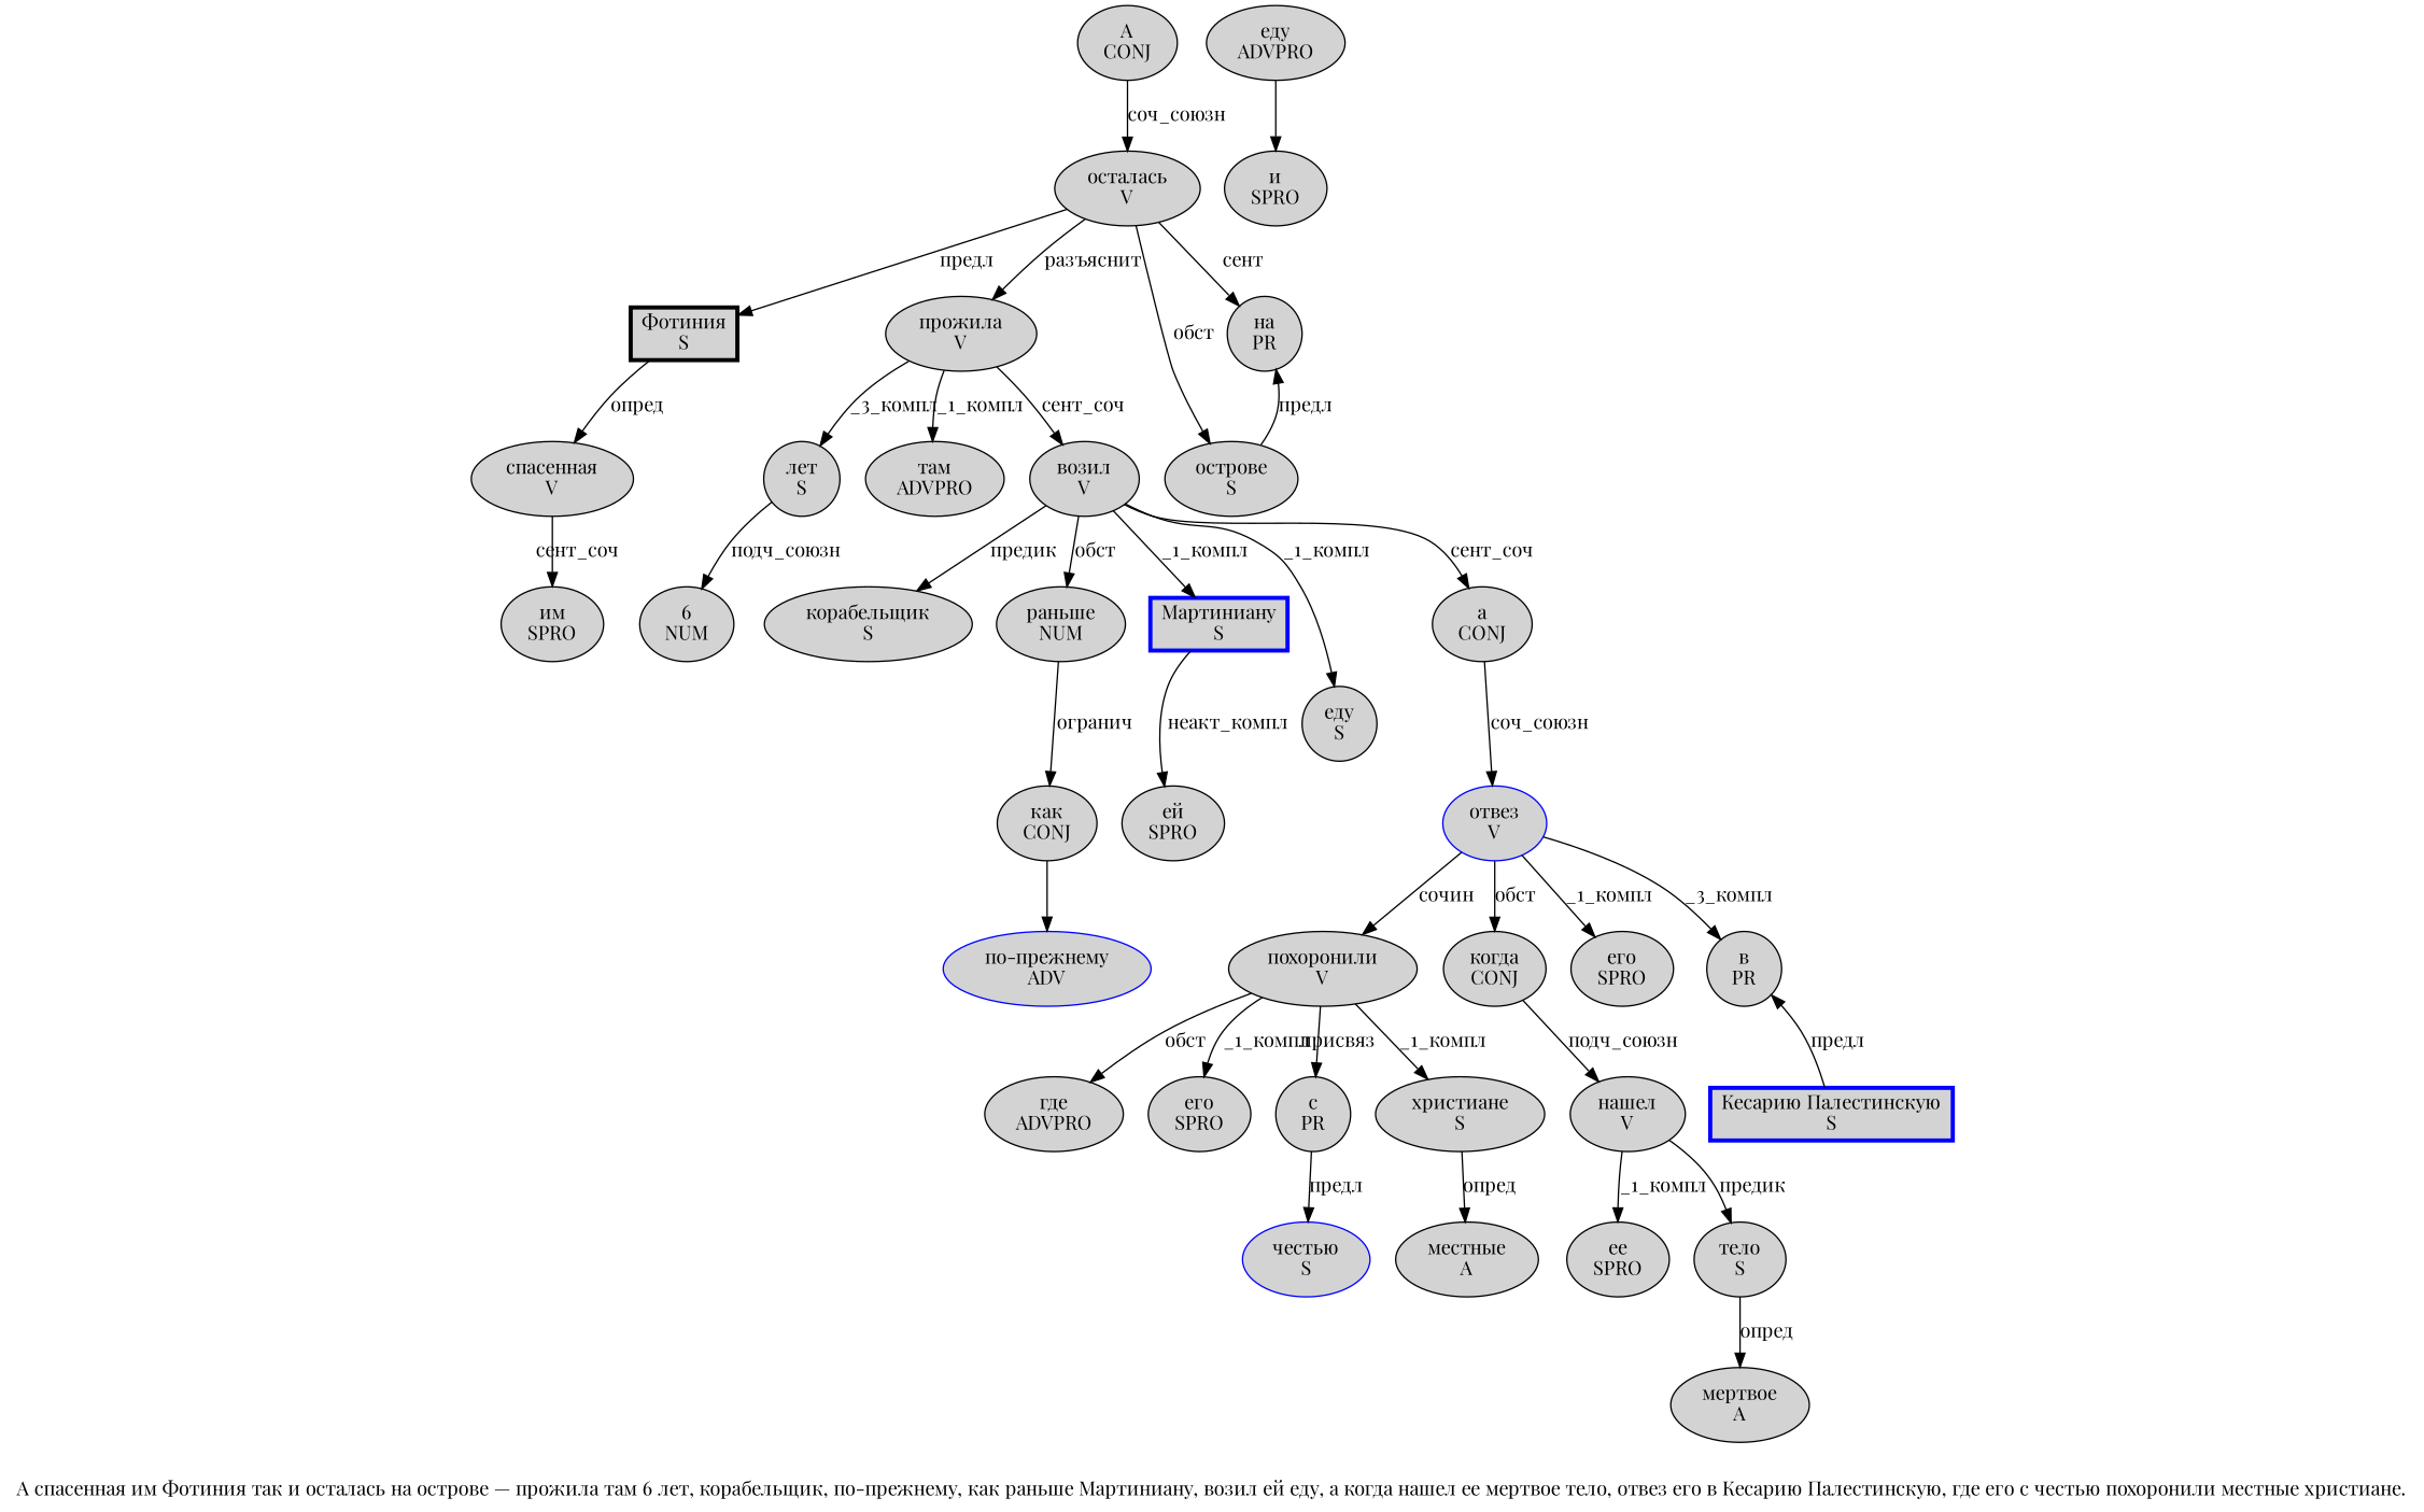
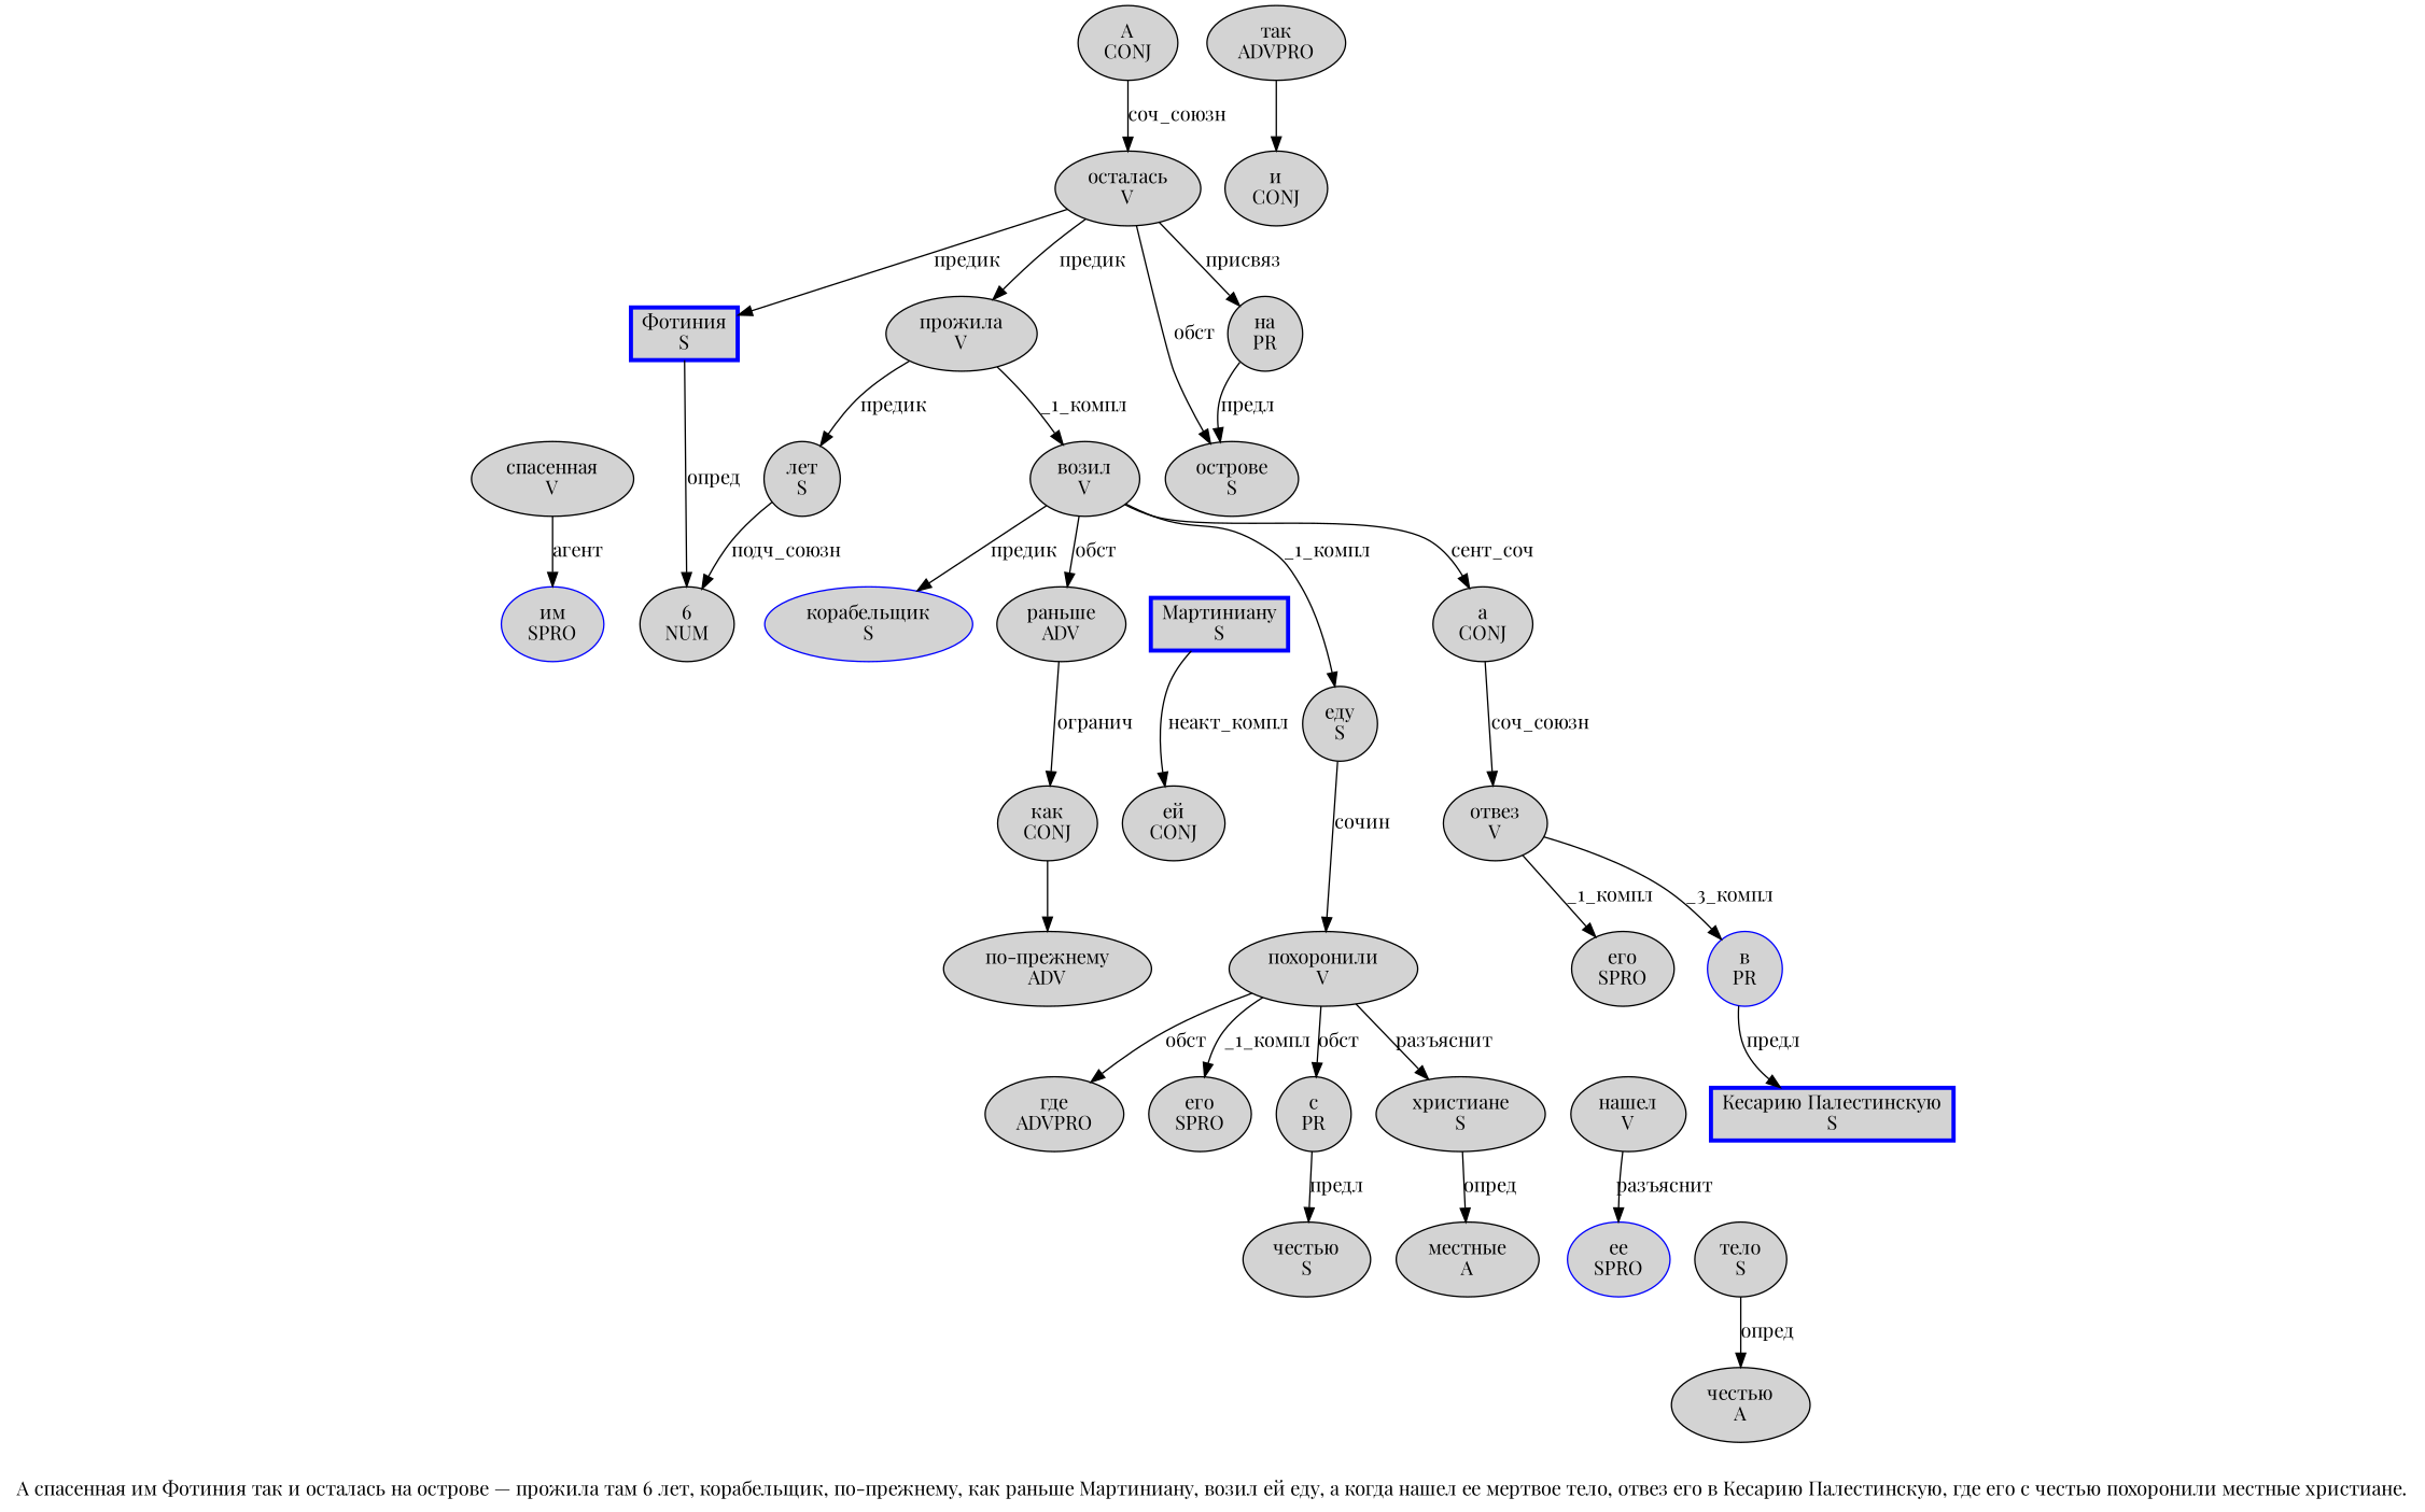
  digraph {
    fontname="Playfair Display"
    label="А спасенная им Фотиния так и осталась на острове — прожила там 6 лет, корабельщик, по-прежнему, как раньше Мартиниану, возил ей еду, а когда нашел ее мертвое тело, отвез его в Кесарию Палестинскую, где его с честью похоронили местные христиане."
    node [fillcolor=lightgray fontname="Playfair Display" penwidth=1 shape=ellipse style=filled]
    edge [fontname="Playfair Display"]
    n1 [label="А\nCONJ"]
    n2 [label="осталась\nV"]
-   n3 [color=black label="Фотиния\nS" penwidth=3 shape=box]
+   n3 [color=blue label="Фотиния\nS" penwidth=3 shape=box]
    n4 [label="на\nPR"]
    n5 [label="прожила\nV"]
    n6 [label="острове\nS"]
    n7 [label="спасенная\nV"]
-   n8 [label="им\nSPRO"]
-   n9 [label="еду\nADVPRO"]
-   n10 [label="и\nSPRO"]
-   n11 [label="там\nADVPRO"]
+   n8 [label="им\nSPRO" color=blue]
+   n9 [label="так\nADVPRO"]
+   n10 [label="и\nCONJ"]
    n12 [label="лет\nS"]
    n13 [label="возил\nV"]
    n14 [label="6\nNUM"]
-   n15 [label="корабельщик\nS"]
-   n16 [label="раньше\nNUM"]
+   n15 [label="корабельщик\nS" color=blue]
+   n16 [label="раньше\nADV"]
    n17 [color=blue label="Мартиниану\nS" penwidth=3 shape=box]
    n18 [label="еду\nS"]
    n19 [label="а\nCONJ"]
-   n20 [label="по-прежнему\nADV" color=blue]
+   n20 [label="по-прежнему\nADV"]
    n21 [label="как\nCONJ"]
-   n22 [label="ей\nSPRO"]
-   n23 [label="отвез\nV" color=blue]
-   n24 [label="когда\nCONJ"]
+   n22 [label="ей\nCONJ"]
+   n23 [label="отвез\nV"]
    n25 [label="его\nSPRO"]
-   n26 [label="в\nPR"]
+   n26 [label="в\nPR" color=blue]
    n27 [label="похоронили\nV"]
    n28 [label="нашел\nV"]
-   n29 [label="ее\nSPRO"]
+   n29 [label="ее\nSPRO" color=blue]
    n30 [label="тело\nS"]
-   n31 [label="мертвое\nA"]
+   n31 [label="честью\nA"]
    n32 [color=blue label="Кесарию Палестинскую\nS" penwidth=3 shape=box]
    n33 [label="где\nADVPRO"]
    n34 [label="его\nSPRO"]
    n35 [label="с\nPR"]
    n36 [label="христиане\nS"]
-   n37 [label="честью\nS" color=blue]
+   n37 [label="честью\nS"]
    n38 [label="местные\nA"]
    n1 -> n2 [label="соч_союзн"]
-   n2 -> n3 [label="предл"]
-   n2 -> n4 [label="сент"]
-   n2 -> n5 [label="разъяснит"]
+   n2 -> n3 [label="предик"]
+   n2 -> n4 [label="присвяз"]
+   n2 -> n5 [label="предик"]
    n2 -> n6 [label="обст"]
-   n3 -> n7 [label="опред"]
-   n6 -> n4 [label="предл"]
-   n5 -> n11 [label="_1_компл"]
-   n5 -> n12 [label="_3_компл"]
-   n5 -> n13 [label="сент_соч"]
-   n7 -> n8 [label="сент_соч"]
+   n3 -> n14 [label="опред"]
+   n4 -> n6 [label="предл"]
+   n5 -> n12 [label="предик"]
+   n5 -> n13 [label="_1_компл"]
+   n7 -> n8 [label="агент"]
    n9 -> n10
    n12 -> n14 [label="подч_союзн"]
    n13 -> n15 [label="предик"]
    n13 -> n16 [label="обст"]
-   n13 -> n17 [label="_1_компл"]
    n13 -> n18 [label="_1_компл"]
    n13 -> n19 [label="сент_соч"]
    n16 -> n21 [label="огранич"]
    n17 -> n22 [label="неакт_компл"]
    n19 -> n23 [label="соч_союзн"]
    n21 -> n20
-   n23 -> n24 [label="обст"]
    n23 -> n25 [label="_1_компл"]
    n23 -> n26 [label="_3_компл"]
-   n23 -> n27 [label="сочин"]
-   n24 -> n28 [label="подч_союзн"]
-   n32 -> n26 [label="предл"]
+   n18 -> n27 [label="сочин"]
+   n26 -> n32 [label="предл"]
    n27 -> n33 [label="обст"]
    n27 -> n34 [label="_1_компл"]
-   n27 -> n35 [label="присвяз"]
-   n27 -> n36 [label="_1_компл"]
-   n28 -> n29 [label="_1_компл"]
-   n28 -> n30 [label="предик"]
+   n27 -> n35 [label="обст"]
+   n27 -> n36 [label="разъяснит"]
+   n28 -> n29 [label="разъяснит"]
    n30 -> n31 [label="опред"]
    n35 -> n37 [label="предл"]
    n36 -> n38 [label="опред"]
  }
